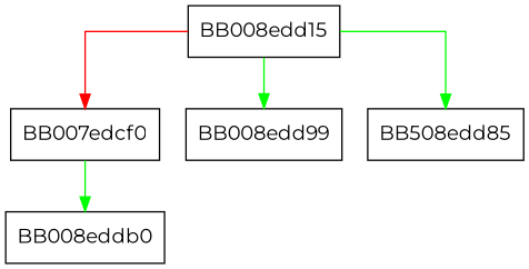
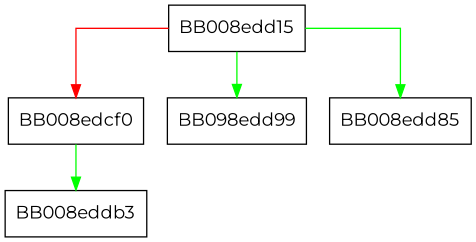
  digraph {
    fontname=Montserrat
    splines=ortho
    node [fontname=Montserrat shape=box]
    edge [color=green fontname=Montserrat]
-   BB008edcf0 [label=BB007edcf0]
-   BB008eddb0
+   BB008edcf0
+   BB008eddb0 [label=BB008eddb3]
    BB008edd15
-   BB008edd99
-   BB008edd85 [label=BB508edd85]
+   BB008edd99 [label=BB098edd99]
+   BB008edd85
    BB008edcf0 -> BB008eddb0
    BB008edd15 -> BB008edcf0 [color=red]
    BB008edd15 -> BB008edd99
    BB008edd15 -> BB008edd85
  }
